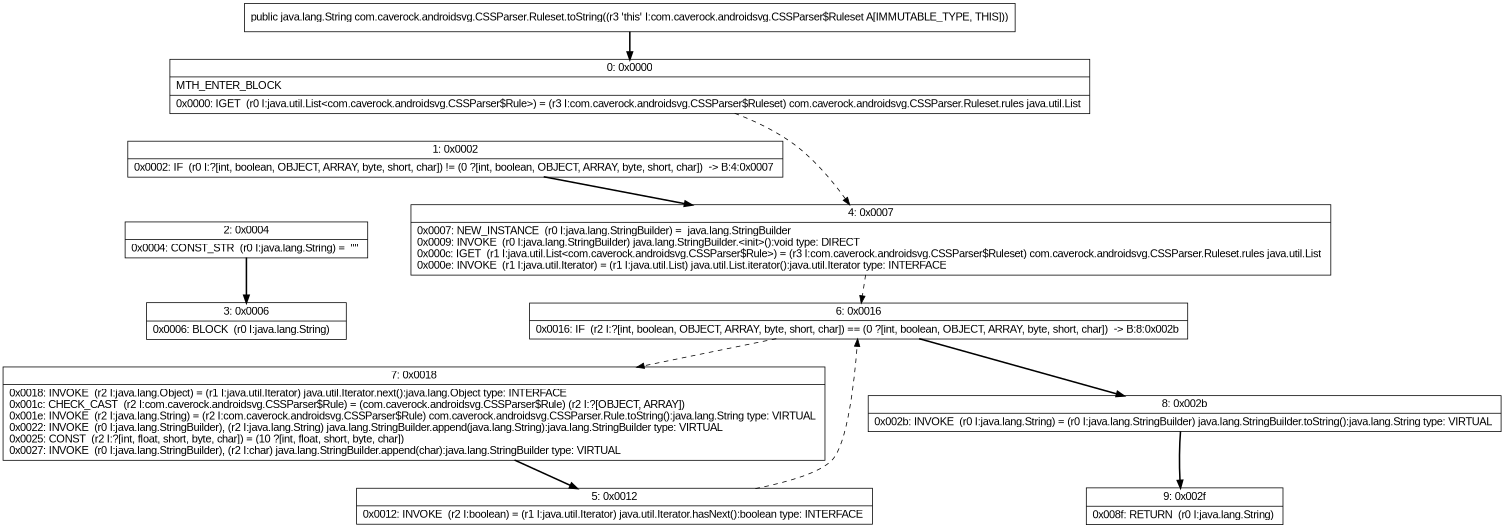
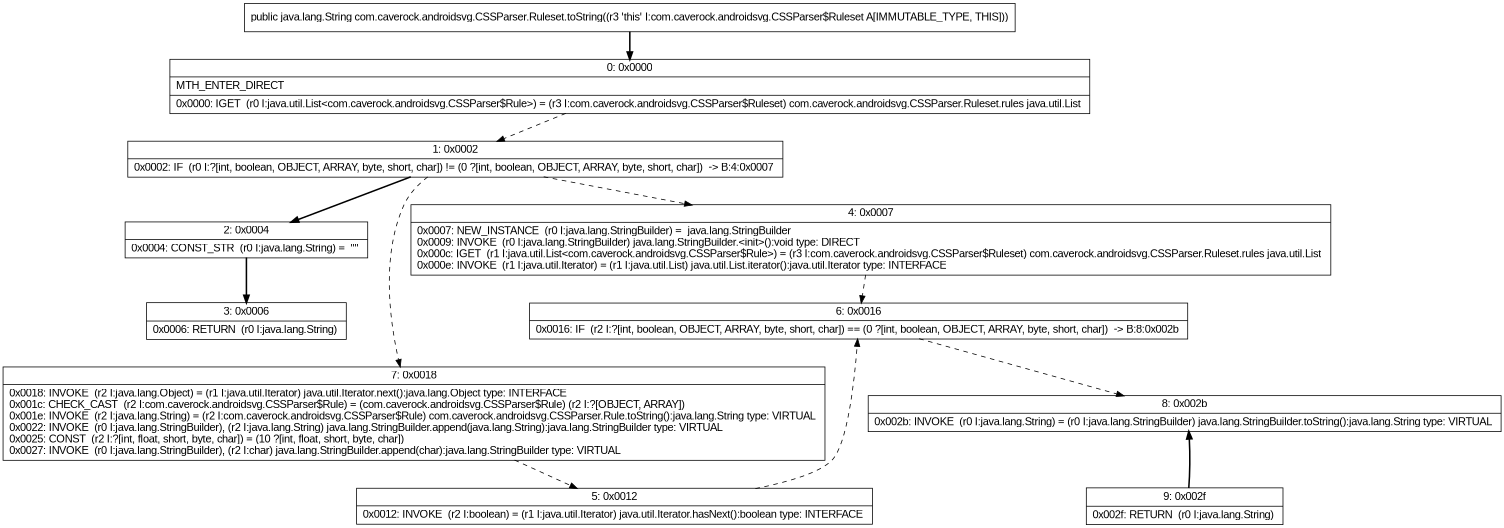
  digraph {
    fontname="Liberation Sans"
    node [fontname="Liberation Sans" shape=record]
    edge [fontname="Liberation Sans" style=dashed]
-   n1 [label="{0\:\ 0x0000|MTH_ENTER_BLOCK\l|0x0000: IGET  (r0 I:java.util.List\<com.caverock.androidsvg.CSSParser$Rule\>) = (r3 I:com.caverock.androidsvg.CSSParser$Ruleset) com.caverock.androidsvg.CSSParser.Ruleset.rules java.util.List \l}"]
+   n1 [label="{0\:\ 0x0000|MTH_ENTER_DIRECT\l|0x0000: IGET  (r0 I:java.util.List\<com.caverock.androidsvg.CSSParser$Rule\>) = (r3 I:com.caverock.androidsvg.CSSParser$Ruleset) com.caverock.androidsvg.CSSParser.Ruleset.rules java.util.List \l}"]
    n2 [label="{1\:\ 0x0002|0x0002: IF  (r0 I:?[int, boolean, OBJECT, ARRAY, byte, short, char]) != (0 ?[int, boolean, OBJECT, ARRAY, byte, short, char])  \-\> B:4:0x0007 \l}"]
    n3 [label="{2\:\ 0x0004|0x0004: CONST_STR  (r0 I:java.lang.String) =  \"\" \l}"]
    n4 [label="{4\:\ 0x0007|0x0007: NEW_INSTANCE  (r0 I:java.lang.StringBuilder) =  java.lang.StringBuilder \l0x0009: INVOKE  (r0 I:java.lang.StringBuilder) java.lang.StringBuilder.\<init\>():void type: DIRECT \l0x000c: IGET  (r1 I:java.util.List\<com.caverock.androidsvg.CSSParser$Rule\>) = (r3 I:com.caverock.androidsvg.CSSParser$Ruleset) com.caverock.androidsvg.CSSParser.Ruleset.rules java.util.List \l0x000e: INVOKE  (r1 I:java.util.Iterator) = (r1 I:java.util.List) java.util.List.iterator():java.util.Iterator type: INTERFACE \l}"]
-   n5 [label="{3\:\ 0x0006|0x0006: BLOCK  (r0 I:java.lang.String) \l}"]
+   n5 [label="{3\:\ 0x0006|0x0006: RETURN  (r0 I:java.lang.String) \l}"]
    n6 [label="{6\:\ 0x0016|0x0016: IF  (r2 I:?[int, boolean, OBJECT, ARRAY, byte, short, char]) == (0 ?[int, boolean, OBJECT, ARRAY, byte, short, char])  \-\> B:8:0x002b \l}"]
    n7 [label="{5\:\ 0x0012|0x0012: INVOKE  (r2 I:boolean) = (r1 I:java.util.Iterator) java.util.Iterator.hasNext():boolean type: INTERFACE \l}"]
    n8 [label="{7\:\ 0x0018|0x0018: INVOKE  (r2 I:java.lang.Object) = (r1 I:java.util.Iterator) java.util.Iterator.next():java.lang.Object type: INTERFACE \l0x001c: CHECK_CAST  (r2 I:com.caverock.androidsvg.CSSParser$Rule) = (com.caverock.androidsvg.CSSParser$Rule) (r2 I:?[OBJECT, ARRAY]) \l0x001e: INVOKE  (r2 I:java.lang.String) = (r2 I:com.caverock.androidsvg.CSSParser$Rule) com.caverock.androidsvg.CSSParser.Rule.toString():java.lang.String type: VIRTUAL \l0x0022: INVOKE  (r0 I:java.lang.StringBuilder), (r2 I:java.lang.String) java.lang.StringBuilder.append(java.lang.String):java.lang.StringBuilder type: VIRTUAL \l0x0025: CONST  (r2 I:?[int, float, short, byte, char]) = (10 ?[int, float, short, byte, char]) \l0x0027: INVOKE  (r0 I:java.lang.StringBuilder), (r2 I:char) java.lang.StringBuilder.append(char):java.lang.StringBuilder type: VIRTUAL \l}"]
    n9 [label="{8\:\ 0x002b|0x002b: INVOKE  (r0 I:java.lang.String) = (r0 I:java.lang.StringBuilder) java.lang.StringBuilder.toString():java.lang.String type: VIRTUAL \l}"]
-   n10 [label="{9\:\ 0x002f|0x008f: RETURN  (r0 I:java.lang.String) \l}"]
+   n10 [label="{9\:\ 0x002f|0x002f: RETURN  (r0 I:java.lang.String) \l}"]
    n11 [label="{public java.lang.String com.caverock.androidsvg.CSSParser.Ruleset.toString((r3 'this' I:com.caverock.androidsvg.CSSParser$Ruleset A[IMMUTABLE_TYPE, THIS])) }"]
-   n1 -> n4
-   n2 -> n4 [style=bold]
+   n1 -> n2
+   n2 -> n3 [style=bold]
+   n2 -> n4
    n3 -> n5 [style=bold]
    n4 -> n6
-   n6 -> n8
-   n6 -> n9 [style=bold]
+   n2 -> n8
+   n6 -> n9
    n7 -> n6
-   n8 -> n7 [style=bold]
-   n9 -> n10 [style=bold]
+   n8 -> n7
+   n10 -> n9 [style=bold]
    n11 -> n1 [style=bold]
  }
